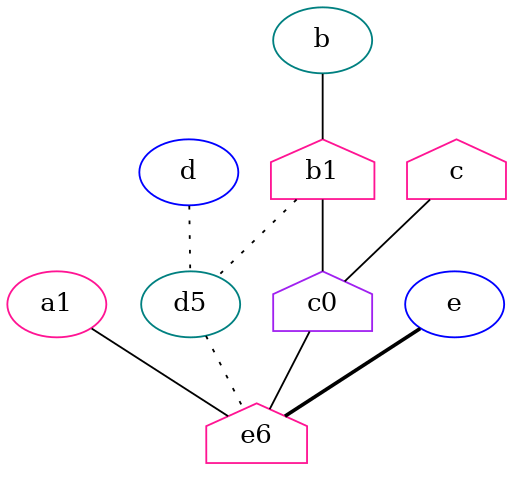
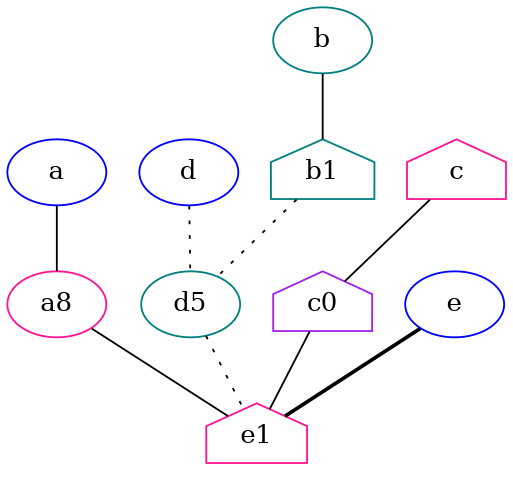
  graph {
    node [color=blue labelfontsize=50 shape=ellipse]
    edge [style=solid]
-   a1 [color=deeppink]
-   e1 [color=deeppink shape=house label=e6]
+   a
+   a1 [color=deeppink label=a8]
+   e1 [color=deeppink shape=house]
    n4 [color=purple label=c0 shape=house]
    d
    n6 [color=teal label=d5]
-   b1 [color=deeppink shape=house]
+   b1 [color=teal shape=house]
    b [color=teal]
    e
    c [color=deeppink shape=house]
+   a -- a1
    a1 -- e1
    n4 -- e1
    d -- n6 [style=dotted]
    n6 -- e1 [style=dotted]
-   b1 -- n4
    b1 -- n6 [style=dotted]
    b -- b1
    e -- e1 [style=bold]
    c -- n4
  }
